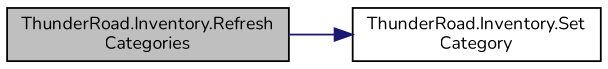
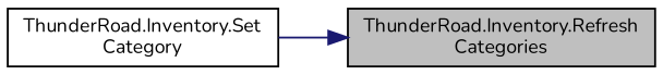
  digraph {
    rankdir=LR
    fontname=Nunito
    node [color=black fontname=Nunito fontsize=10 shape=record style=filled]
    n1 [fillcolor=grey75 fontcolor=black height=0.2 label="ThunderRoad.Inventory.Refresh\lCategories" width=0.4]
    n2 [fillcolor=white height=0.2 label="ThunderRoad.Inventory.Set\lCategory" width=0.4]
-   n1 -> n2 [color=midnightblue fontname=Nunito fontsize=10 labelfontname=Helvetica labelfontsize=10 style=solid]
+   n2 -> n1 [color=midnightblue fontname=Nunito fontsize=10 labelfontname=Helvetica labelfontsize=10 style=solid]
  }
